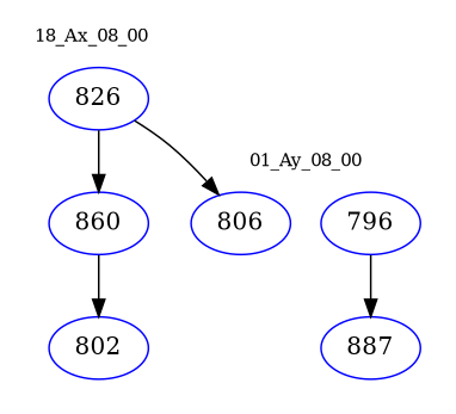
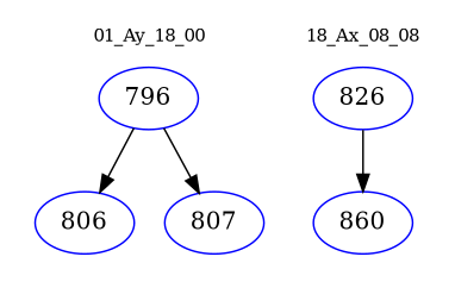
  digraph {
    node [color=blue]
    edge [color=black]
    n1 [label=796]
    n2 [label=806]
-   n3 [label=887]
+   n3 [label=807]
    n4 [label=826]
    n5 [label=860]
-   n6 [label=802]
    subgraph cluster_1 {
      color=white
      fontsize=10
-     label="01_Ay_08_00"
+     label="01_Ay_18_00"
      n1
      n2
      n3
    }
    subgraph cluster_2 {
      color=white
      fontsize=10
-     label="18_Ax_08_00"
+     label="18_Ax_08_08"
      n4
      n5
-     n6
    }
-   n4 -> n2
+   n1 -> n2
    n1 -> n3
    n4 -> n5
-   n5 -> n6
  }
